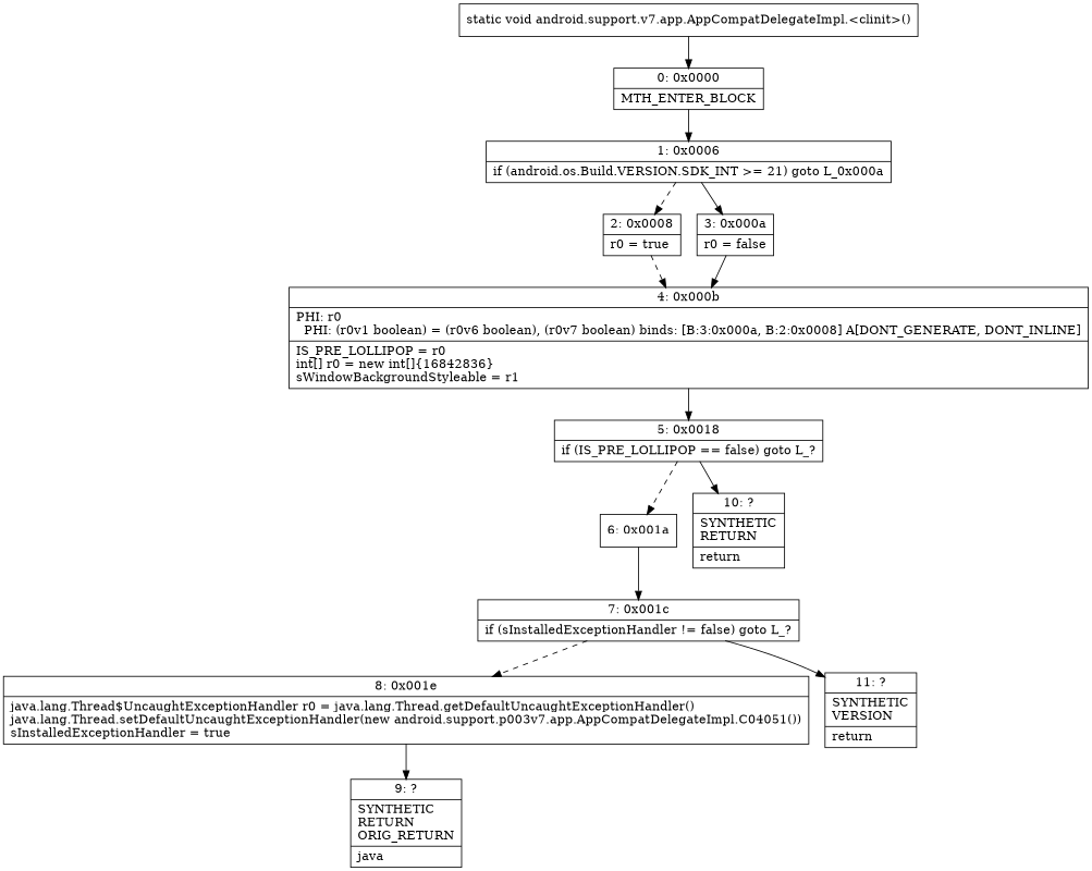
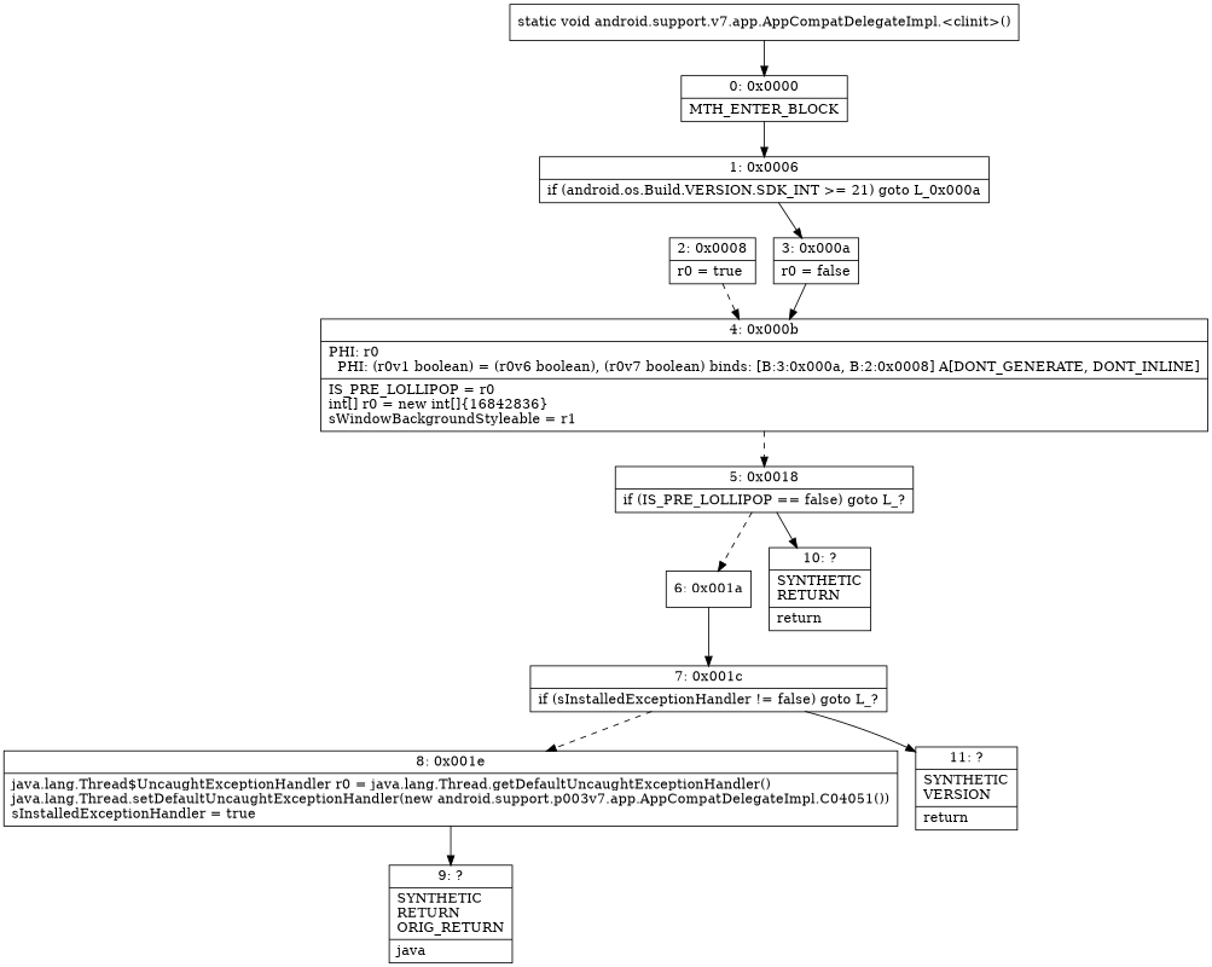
  digraph {
    node [shape=record]
    n1 [label="{0\:\ 0x0000|MTH_ENTER_BLOCK\l}"]
    n2 [label="{1\:\ 0x0006|if (android.os.Build.VERSION.SDK_INT \>= 21) goto L_0x000a\l}"]
    n3 [label="{2\:\ 0x0008|r0 = true\l}"]
    n4 [label="{3\:\ 0x000a|r0 = false\l}"]
    n5 [label="{4\:\ 0x000b|PHI: r0 \l  PHI: (r0v1 boolean) = (r0v6 boolean), (r0v7 boolean) binds: [B:3:0x000a, B:2:0x0008] A[DONT_GENERATE, DONT_INLINE]\l|IS_PRE_LOLLIPOP = r0\lint[] r0 = new int[]\{16842836\}\lsWindowBackgroundStyleable = r1\l}"]
    n6 [label="{5\:\ 0x0018|if (IS_PRE_LOLLIPOP == false) goto L_?\l}"]
    n7 [label="{6\:\ 0x001a}"]
    n8 [label="{10\:\ ?|SYNTHETIC\lRETURN\l|return\l}"]
    n9 [label="{7\:\ 0x001c|if (sInstalledExceptionHandler != false) goto L_?\l}"]
    n10 [label="{8\:\ 0x001e|java.lang.Thread$UncaughtExceptionHandler r0 = java.lang.Thread.getDefaultUncaughtExceptionHandler()\ljava.lang.Thread.setDefaultUncaughtExceptionHandler(new android.support.p003v7.app.AppCompatDelegateImpl.C04051())\lsInstalledExceptionHandler = true\l}"]
    n11 [label="{11\:\ ?|SYNTHETIC\lVERSION\l|return\l}"]
    n12 [label="{9\:\ ?|SYNTHETIC\lRETURN\lORIG_RETURN\l|java\l}"]
    n13 [label="{static void android.support.v7.app.AppCompatDelegateImpl.\<clinit\>() }"]
    n1 -> n2
-   n2 -> n3 [style=dashed]
    n2 -> n4
    n3 -> n5 [style=dashed]
    n4 -> n5
-   n5 -> n6
+   n5 -> n6 [style=dashed]
    n6 -> n7 [style=dashed]
    n6 -> n8
    n7 -> n9
    n9 -> n10 [style=dashed]
    n9 -> n11
    n10 -> n12
    n13 -> n1
  }
